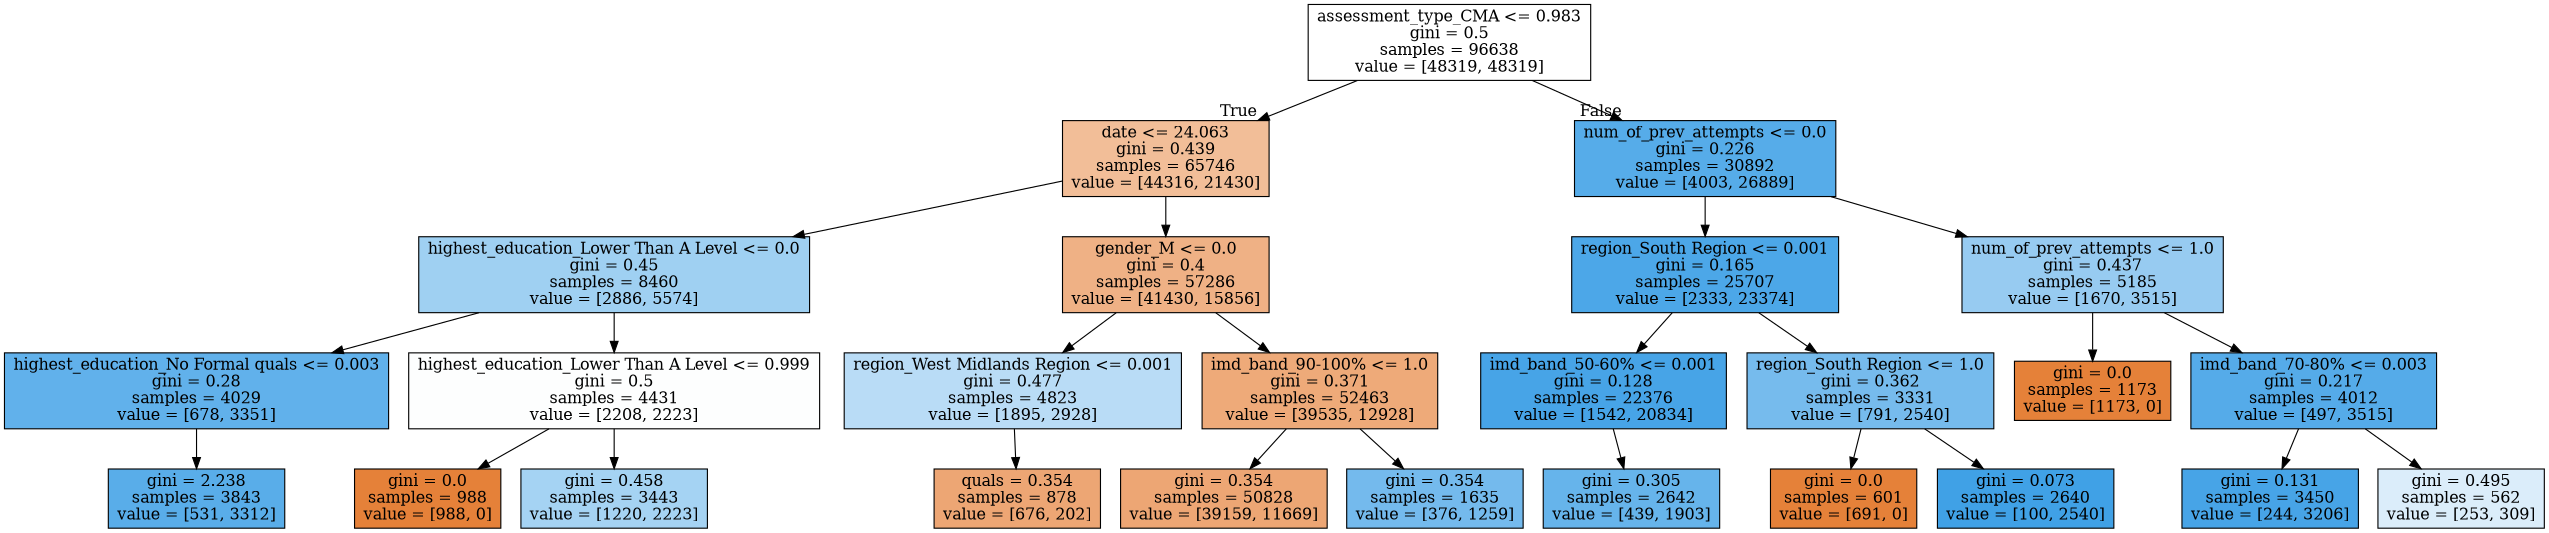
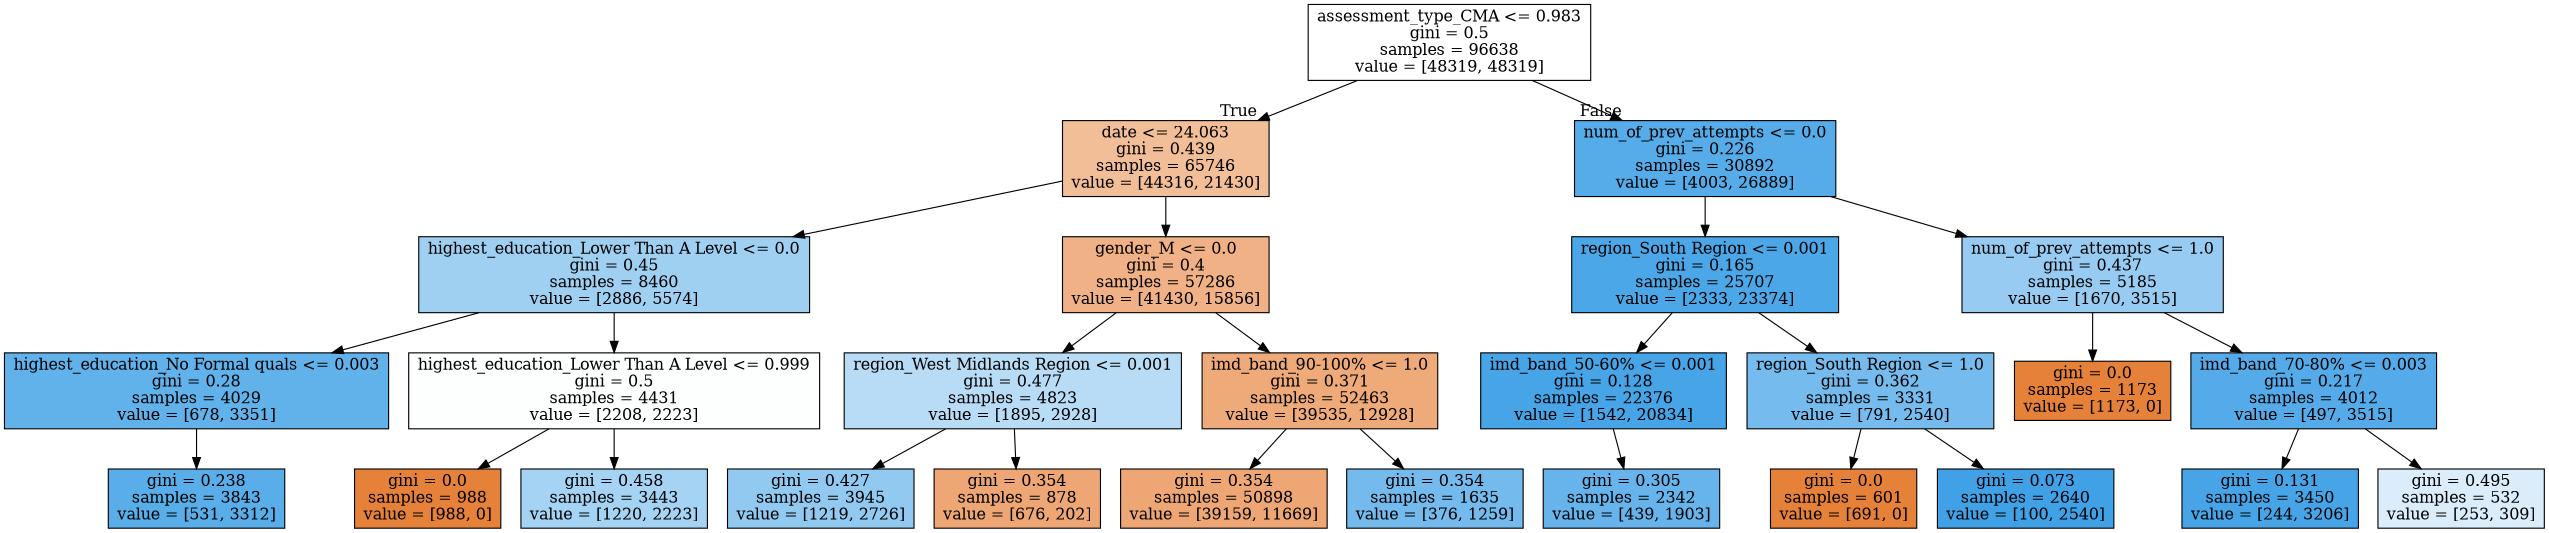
  digraph {
    node [color=black fillcolor="#e58139ff" shape=box style=filled]
    n1 [fillcolor="#e5813900" label="assessment_type_CMA <= 0.983\ngini = 0.5\nsamples = 96638\nvalue = [48319, 48319]"]
    n2 [fillcolor="#e5813984" label="date <= 24.063\ngini = 0.439\nsamples = 65746\nvalue = [44316, 21430]"]
    n3 [fillcolor="#399de5d9" label="num_of_prev_attempts <= 0.0\ngini = 0.226\nsamples = 30892\nvalue = [4003, 26889]"]
    n4 [fillcolor="#399de57b" label="highest_education_Lower Than A Level <= 0.0\ngini = 0.45\nsamples = 8460\nvalue = [2886, 5574]"]
    n5 [fillcolor="#e581399d" label="gender_M <= 0.0\ngini = 0.4\nsamples = 57286\nvalue = [41430, 15856]"]
    n6 [fillcolor="#399de5e6" label="region_South Region <= 0.001\ngini = 0.165\nsamples = 25707\nvalue = [2333, 23374]"]
    n7 [fillcolor="#399de586" label="num_of_prev_attempts <= 1.0\ngini = 0.437\nsamples = 5185\nvalue = [1670, 3515]"]
    n8 [fillcolor="#399de5cb" label="highest_education_No Formal quals <= 0.003\ngini = 0.28\nsamples = 4029\nvalue = [678, 3351]"]
    n9 [fillcolor="#399de502" label="highest_education_Lower Than A Level <= 0.999\ngini = 0.5\nsamples = 4431\nvalue = [2208, 2223]"]
    n10 [fillcolor="#399de55a" label="region_West Midlands Region <= 0.001\ngini = 0.477\nsamples = 4823\nvalue = [1895, 2928]"]
    n11 [fillcolor="#e58139ac" label="imd_band_90-100% <= 1.0\ngini = 0.371\nsamples = 52463\nvalue = [39535, 12928]"]
-   n12 [fillcolor="#399de5d6" label="gini = 2.238\nsamples = 3843\nvalue = [531, 3312]"]
+   n12 [fillcolor="#399de5d6" label="gini = 0.238\nsamples = 3843\nvalue = [531, 3312]"]
    n13 [label="gini = 0.0\nsamples = 988\nvalue = [988, 0]"]
    n14 [fillcolor="#399de573" label="gini = 0.458\nsamples = 3443\nvalue = [1220, 2223]"]
-   n16 [fillcolor="#e58139b3" label="quals = 0.354\nsamples = 878\nvalue = [676, 202]"]
-   n17 [fillcolor="#e58139b3" label="gini = 0.354\nsamples = 50828\nvalue = [39159, 11669]"]
+   n15 [fillcolor="#399de58d" label="gini = 0.427\nsamples = 3945\nvalue = [1219, 2726]"]
+   n16 [fillcolor="#e58139b3" label="gini = 0.354\nsamples = 878\nvalue = [676, 202]"]
+   n17 [fillcolor="#e58139b3" label="gini = 0.354\nsamples = 50898\nvalue = [39159, 11669]"]
    n18 [fillcolor="#399de5b3" label="gini = 0.354\nsamples = 1635\nvalue = [376, 1259]"]
    n19 [fillcolor="#399de5ec" label="imd_band_50-60% <= 0.001\ngini = 0.128\nsamples = 22376\nvalue = [1542, 20834]"]
    n20 [fillcolor="#399de5b0" label="region_South Region <= 1.0\ngini = 0.362\nsamples = 3331\nvalue = [791, 2540]"]
    n21 [label="gini = 0.0\nsamples = 1173\nvalue = [1173, 0]"]
    n22 [fillcolor="#399de5db" label="imd_band_70-80% <= 0.003\ngini = 0.217\nsamples = 4012\nvalue = [497, 3515]"]
-   n23 [fillcolor="#399de5c4" label="gini = 0.305\nsamples = 2642\nvalue = [439, 1903]"]
+   n23 [fillcolor="#399de5c4" label="gini = 0.305\nsamples = 2342\nvalue = [439, 1903]"]
    n24 [label="gini = 0.0\nsamples = 601\nvalue = [691, 0]"]
    n25 [fillcolor="#399de5f5" label="gini = 0.073\nsamples = 2640\nvalue = [100, 2540]"]
    n26 [fillcolor="#399de5ec" label="gini = 0.131\nsamples = 3450\nvalue = [244, 3206]"]
-   n27 [fillcolor="#399de52e" label="gini = 0.495\nsamples = 562\nvalue = [253, 309]"]
+   n27 [fillcolor="#399de52e" label="gini = 0.495\nsamples = 532\nvalue = [253, 309]"]
    n1 -> n2 [headlabel=True labelangle=45 labeldistance=2.5]
    n1 -> n3 [headlabel=False labelangle=-45 labeldistance=2.5]
    n2 -> n4
    n2 -> n5
    n3 -> n6
    n3 -> n7
    n4 -> n8
    n4 -> n9
    n5 -> n10
    n5 -> n11
    n6 -> n19
    n6 -> n20
    n7 -> n21
    n7 -> n22
    n8 -> n12
    n9 -> n13
    n9 -> n14
+   n10 -> n15
    n10 -> n16
    n11 -> n17
    n11 -> n18
    n19 -> n23
    n20 -> n24
    n20 -> n25
    n22 -> n26
    n22 -> n27
  }
